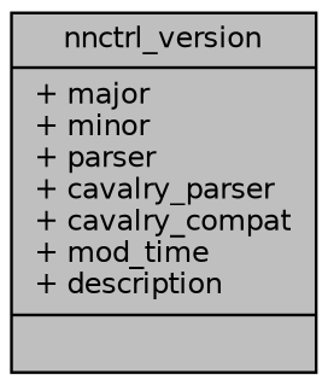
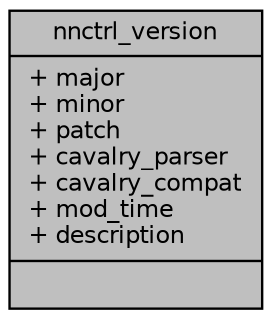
  digraph {
-   n1 [color=black fillcolor=grey75 fontcolor=black fontname=Helvetica fontsize=10 height=0.2 label="{nnctrl_version\n|+ major\l+ minor\l+ parser\l+ cavalry_parser\l+ cavalry_compat\l+ mod_time\l+ description\l|}" shape=record style=filled width=0.4]
+   n1 [color=black fillcolor=grey75 fontcolor=black fontname=Helvetica fontsize=10 height=0.2 label="{nnctrl_version\n|+ major\l+ minor\l+ patch\l+ cavalry_parser\l+ cavalry_compat\l+ mod_time\l+ description\l|}" shape=record style=filled width=0.4]
  }
